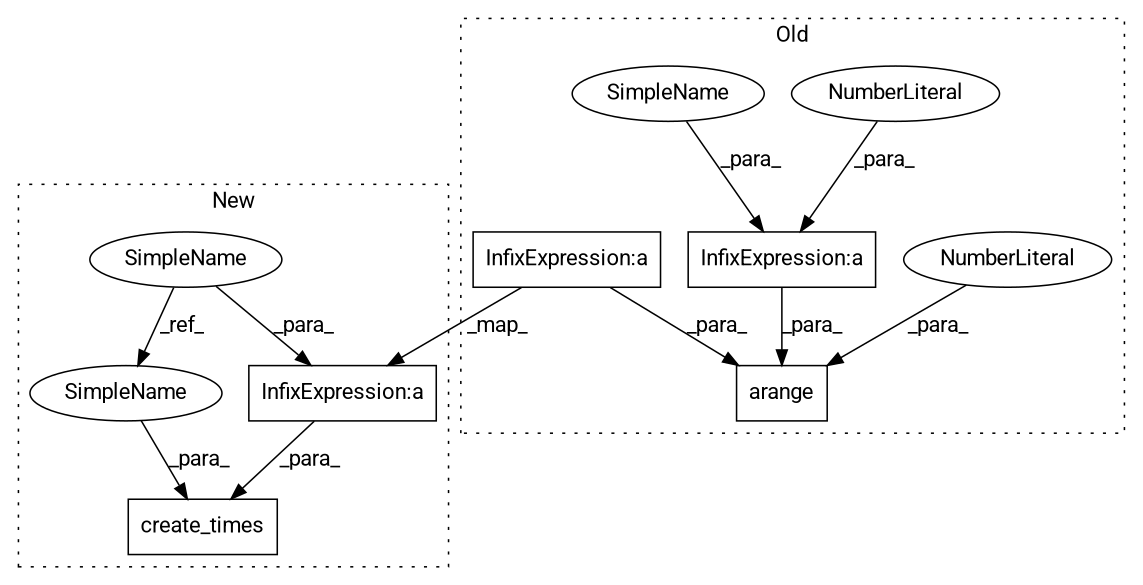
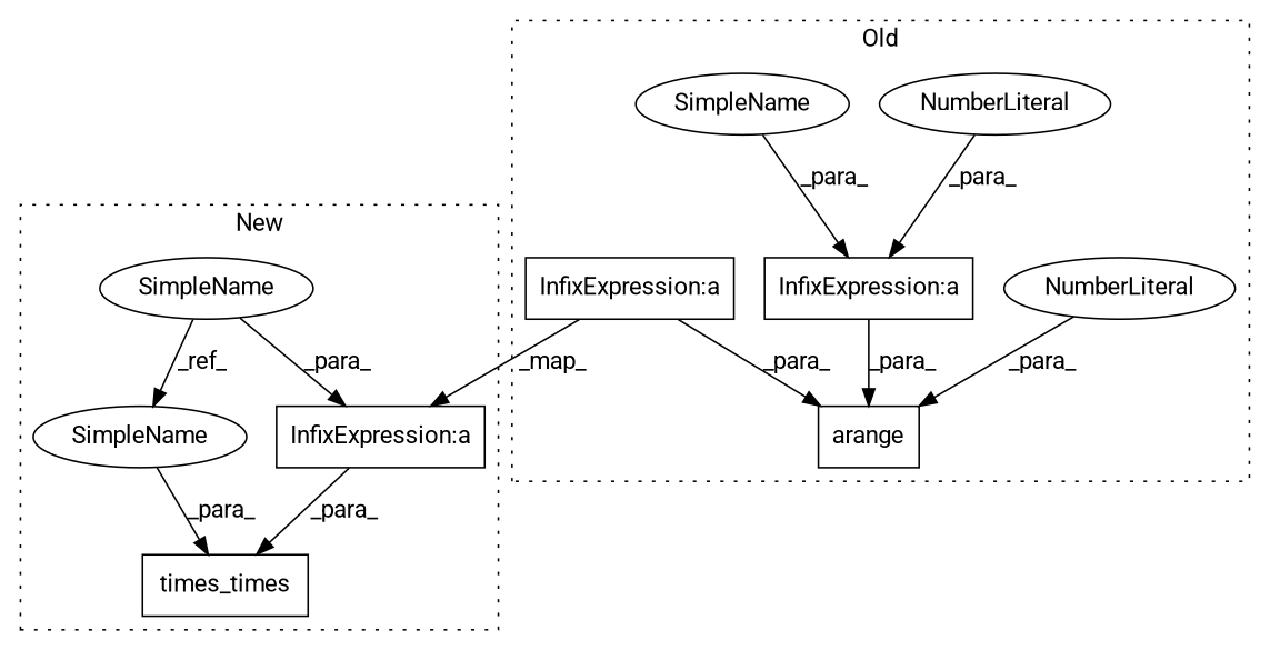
  digraph {
    fontname=Roboto
    node [a=27 l=3 shape=box fontname=Roboto]
    edge [fontname=Roboto]
    n1 [a=32 l="7,1" label=arange s="577,606"]
    n2 [a=34 l=1 label=NumberLiteral s=584 shape=ellipse]
    n3 [label="InfixExpression:a" s=601]
    n4 [a=34 l=1 label=NumberLiteral s=600 shape=ellipse]
    n5 [label="InfixExpression:a" s=594]
    n6 [a=42 l=2 label=SimpleName s=604 shape=ellipse]
-   n7 [a=32 l="13,1" label=create_times s="607,636"]
+   n7 [a=32 l="13,1" label=times_times s="607,636"]
    n8 [label="InfixExpression:a" s=628]
    n9 [a=42 l=2 label=SimpleName s=588 shape=ellipse]
    n10 [a=42 l=2 label=SimpleName s=634 shape=ellipse]
    subgraph cluster_1 {
      label=Old
      style=dotted
      n1
      n2
      n3
      n4
      n5
      n6
    }
    subgraph cluster_2 {
      label=New
      style=dotted
      n7
      n8
      n9
      n10
    }
    n2 -> n1 [label=_para_]
    n3 -> n1 [label=_para_]
    n4 -> n3 [label=_para_]
    n5 -> n1 [label=_para_]
    n5 -> n8 [label=_map_]
    n6 -> n3 [label=_para_]
    n8 -> n7 [label=_para_]
    n9 -> n8 [label=_para_]
    n9 -> n10 [label=_ref_]
    n10 -> n7 [label=_para_]
  }
